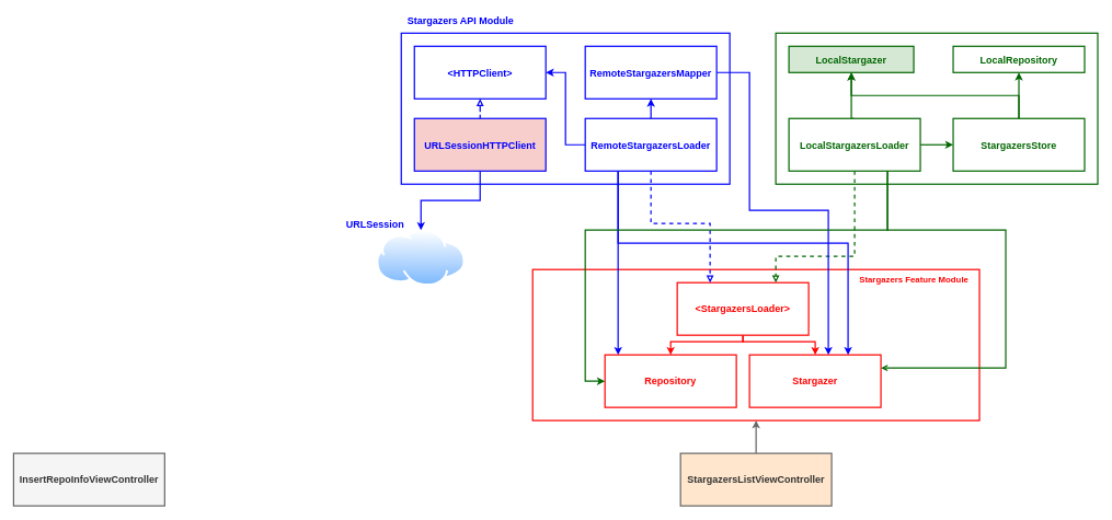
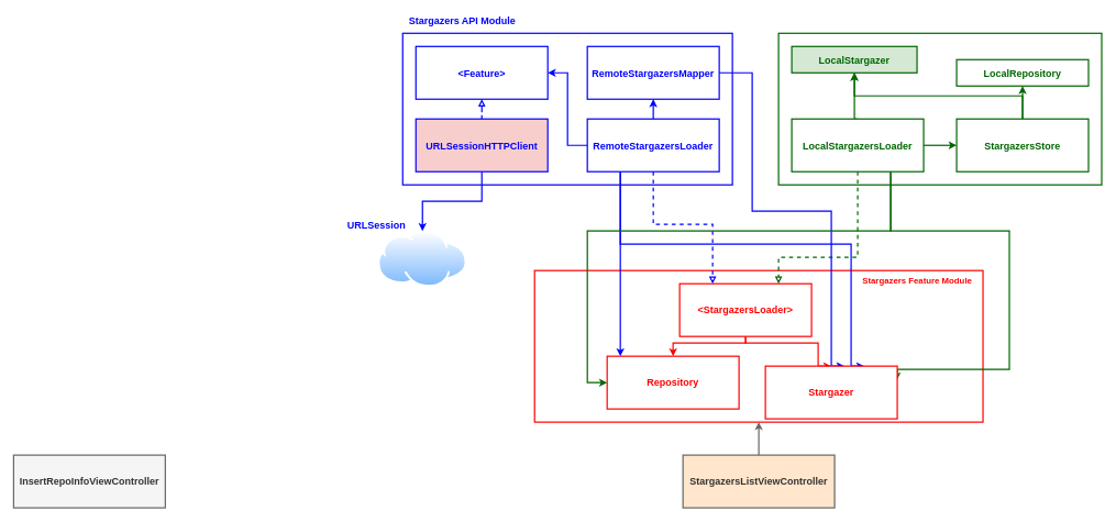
  <mxCell id="0" />
  <mxCell id="1" parent="0" />
  <mxCell id="2" value="" style="rounded=0;whiteSpace=wrap;html=1;fillColor=none;strokeWidth=2;strokeColor=#FF0000;" parent="1" vertex="1"><mxGeometry x="810" y="410" width="680" height="230" as="geometry" /></mxCell>
  <mxCell id="3" value="" style="rounded=0;whiteSpace=wrap;html=1;fillColor=none;strokeWidth=2;strokeColor=#0000FF;" parent="1" vertex="1"><mxGeometry x="610" y="50" width="500" height="230" as="geometry" /></mxCell>
  <mxCell id="4" style="edgeStyle=orthogonalEdgeStyle;rounded=0;orthogonalLoop=1;jettySize=auto;html=1;fontSize=12;strokeWidth=2;strokeColor=#666666;fillColor=#f5f5f5;entryX=0.5;entryY=1;entryDx=0;entryDy=0;" parent="1" source="5" target="2" edge="1"><mxGeometry relative="1" as="geometry"><mxPoint x="1130" y="720" as="targetPoint" /></mxGeometry></mxCell>
  <mxCell id="5" value="StargazersListViewController" style="rounded=0;whiteSpace=wrap;html=1;strokeWidth=2;fontSize=15;fontStyle=1;strokeColor=#666666;fontColor=#333333;fillColor=#ffe6cc;" parent="1" vertex="1"><mxGeometry x="1035" y="690" width="230" height="80" as="geometry" /></mxCell>
  <mxCell id="6" value="" style="edgeStyle=orthogonalEdgeStyle;rounded=0;orthogonalLoop=1;jettySize=auto;html=1;fontSize=15;fontColor=#FF0000;endArrow=classic;endFill=1;strokeWidth=2;strokeColor=#FF0000;entryX=0.5;entryY=0;entryDx=0;entryDy=0;" parent="1" source="8" target="23" edge="1"><mxGeometry relative="1" as="geometry"><Array as="points"><mxPoint x="1130" y="520" /><mxPoint x="1020" y="520" /></Array></mxGeometry></mxCell>
  <mxCell id="7" style="edgeStyle=orthogonalEdgeStyle;rounded=0;orthogonalLoop=1;jettySize=auto;html=1;exitX=0.5;exitY=1;exitDx=0;exitDy=0;entryX=0.5;entryY=0;entryDx=0;entryDy=0;fontSize=11;fontColor=#006600;strokeWidth=2;strokeColor=#FF0000;" edge="1" parent="1" source="8" target="37"><mxGeometry relative="1" as="geometry"><Array as="points"><mxPoint x="1130" y="520" /><mxPoint x="1240" y="520" /></Array></mxGeometry></mxCell>
  <mxCell id="8" value="&amp;lt;StargazersLoader&amp;gt;" style="rounded=0;whiteSpace=wrap;html=1;fontSize=15;strokeWidth=2;fontStyle=1;strokeColor=#FF0000;fontColor=#FF0000;" parent="1" vertex="1"><mxGeometry x="1030" y="430" width="200" height="80" as="geometry" /></mxCell>
  <mxCell id="9" style="edgeStyle=orthogonalEdgeStyle;rounded=0;orthogonalLoop=1;jettySize=auto;html=1;fontSize=12;dashed=1;endArrow=block;endFill=0;strokeWidth=2;strokeColor=#0000FF;exitX=0.5;exitY=1;exitDx=0;exitDy=0;entryX=0.25;entryY=0;entryDx=0;entryDy=0;" parent="1" source="14" target="8" edge="1"><mxGeometry relative="1" as="geometry"><Array as="points"><mxPoint x="990" y="340" /><mxPoint x="1080" y="340" /></Array><mxPoint x="990" y="280" as="sourcePoint" /><mxPoint x="1130" y="340" as="targetPoint" /></mxGeometry></mxCell>
  <mxCell id="10" value="" style="edgeStyle=orthogonalEdgeStyle;rounded=0;orthogonalLoop=1;jettySize=auto;html=1;fontSize=15;fontColor=#0000FF;strokeWidth=2;strokeColor=#0000FF;entryX=1;entryY=0.5;entryDx=0;entryDy=0;" parent="1" source="14" target="19" edge="1"><mxGeometry relative="1" as="geometry" /></mxCell>
  <mxCell id="11" value="" style="edgeStyle=orthogonalEdgeStyle;rounded=0;orthogonalLoop=1;jettySize=auto;html=1;fontSize=15;fontColor=#0000FF;endArrow=classic;endFill=1;strokeColor=#0000FF;strokeWidth=2;" parent="1" source="14" target="21" edge="1"><mxGeometry relative="1" as="geometry" /></mxCell>
  <mxCell id="12" style="edgeStyle=orthogonalEdgeStyle;rounded=0;orthogonalLoop=1;jettySize=auto;html=1;exitX=0.25;exitY=1;exitDx=0;exitDy=0;entryX=0.75;entryY=0;entryDx=0;entryDy=0;fontSize=11;fontColor=#006600;strokeWidth=2;strokeColor=#0000FF;" edge="1" parent="1" source="14" target="37"><mxGeometry relative="1" as="geometry"><Array as="points"><mxPoint x="940" y="370" /><mxPoint x="1290" y="370" /></Array></mxGeometry></mxCell>
  <mxCell id="13" style="edgeStyle=orthogonalEdgeStyle;rounded=0;orthogonalLoop=1;jettySize=auto;html=1;exitX=0.25;exitY=1;exitDx=0;exitDy=0;entryX=0.1;entryY=0;entryDx=0;entryDy=0;entryPerimeter=0;fontSize=12;fontColor=#006600;strokeColor=#0000FF;strokeWidth=2;" edge="1" parent="1" source="14" target="23"><mxGeometry relative="1" as="geometry" /></mxCell>
  <mxCell id="14" value="RemoteStargazersLoader" style="rounded=0;whiteSpace=wrap;html=1;fontSize=15;strokeWidth=2;fontStyle=1;strokeColor=#0000FF;fontColor=#0000FF;" parent="1" vertex="1"><mxGeometry x="890" y="180" width="200" height="80" as="geometry" /></mxCell>
  <mxCell id="15" value="InsertRepoInfoViewController" style="rounded=0;whiteSpace=wrap;html=1;strokeWidth=2;fontSize=15;fontStyle=1;strokeColor=#666666;fontColor=#333333;fillColor=#f5f5f5;" parent="1" vertex="1"><mxGeometry x="20" y="690" width="230" height="80" as="geometry" /></mxCell>
  <mxCell id="16" value="" style="rounded=0;whiteSpace=wrap;html=1;fontSize=15;strokeWidth=2;fontStyle=1;fillColor=none;strokeColor=#006600;" parent="1" vertex="1"><mxGeometry x="1180" y="50" width="490" height="230" as="geometry" /></mxCell>
  <mxCell id="17" style="edgeStyle=orthogonalEdgeStyle;rounded=0;orthogonalLoop=1;jettySize=auto;html=1;exitX=0.5;exitY=1;exitDx=0;exitDy=0;strokeWidth=2;dashed=1;endArrow=block;endFill=0;strokeColor=#006600;" parent="1" source="33" edge="1"><mxGeometry relative="1" as="geometry"><mxPoint x="1180" y="430" as="targetPoint" /><Array as="points"><mxPoint x="1300" y="390" /><mxPoint x="1180" y="390" /></Array></mxGeometry></mxCell>
  <mxCell id="18" value="Stargazers API Module" style="text;html=1;align=center;verticalAlign=middle;resizable=0;points=[];autosize=1;strokeColor=none;fontSize=15;fontStyle=1;fontColor=#0000FF;" parent="1" vertex="1"><mxGeometry x="610" y="20" width="180" height="20" as="geometry" /></mxCell>
- <mxCell id="19" value="&amp;lt;HTTPClient&amp;gt;" style="rounded=0;whiteSpace=wrap;html=1;fontSize=15;strokeWidth=2;fontStyle=1;strokeColor=#0000FF;fontColor=#0000FF;" parent="1" vertex="1"><mxGeometry x="630" y="70" width="200" height="80" as="geometry" /></mxCell>
+ <mxCell id="19" value="&amp;lt;Feature&amp;gt;" style="rounded=0;whiteSpace=wrap;html=1;fontSize=15;strokeWidth=2;fontStyle=1;strokeColor=#0000FF;fontColor=#0000FF;" parent="1" vertex="1"><mxGeometry x="630" y="70" width="200" height="80" as="geometry" /></mxCell>
  <mxCell id="20" style="edgeStyle=orthogonalEdgeStyle;rounded=0;orthogonalLoop=1;jettySize=auto;html=1;exitX=1;exitY=0.5;exitDx=0;exitDy=0;entryX=0.6;entryY=0;entryDx=0;entryDy=0;entryPerimeter=0;fontSize=11;fontColor=#006600;strokeColor=#0000FF;strokeWidth=2;" edge="1" parent="1" source="21" target="37"><mxGeometry relative="1" as="geometry"><Array as="points"><mxPoint x="1140" y="110" /><mxPoint x="1140" y="320" /><mxPoint x="1260" y="320" /></Array></mxGeometry></mxCell>
  <mxCell id="21" value="RemoteStargazersMapper" style="rounded=0;whiteSpace=wrap;html=1;fontSize=15;strokeWidth=2;fontStyle=1;strokeColor=#0000FF;fontColor=#0000FF;" parent="1" vertex="1"><mxGeometry x="890" y="70" width="200" height="80" as="geometry" /></mxCell>
  <mxCell id="22" value="Stargazers Feature Module" style="text;html=1;align=center;verticalAlign=middle;resizable=0;points=[];autosize=1;strokeColor=none;fontSize=13;fontStyle=1;fontColor=#FF0000;" parent="1" vertex="1"><mxGeometry x="1300" y="415.05" width="180" height="20" as="geometry" /></mxCell>
  <mxCell id="23" value="Repository" style="rounded=0;whiteSpace=wrap;html=1;fontSize=15;strokeWidth=2;fontStyle=1;strokeColor=#FF0000;fontColor=#FF0000;" parent="1" vertex="1"><mxGeometry x="920" y="540" width="200" height="80" as="geometry" /></mxCell>
  <mxCell id="24" value="" style="edgeStyle=orthogonalEdgeStyle;rounded=0;orthogonalLoop=1;jettySize=auto;html=1;strokeWidth=2;strokeColor=#0000FF;dashed=1;endArrow=block;endFill=0;" parent="1" source="26" target="19" edge="1"><mxGeometry relative="1" as="geometry" /></mxCell>
  <mxCell id="25" value="" style="edgeStyle=orthogonalEdgeStyle;rounded=0;orthogonalLoop=1;jettySize=auto;html=1;endArrow=classic;endFill=1;strokeWidth=2;strokeColor=#0000FF;" parent="1" source="26" target="27" edge="1"><mxGeometry relative="1" as="geometry" /></mxCell>
  <mxCell id="26" value="URLSessionHTTPClient" style="rounded=0;whiteSpace=wrap;html=1;fontSize=15;strokeWidth=2;fontStyle=1;strokeColor=#0000FF;fontColor=#0000FF;fillColor=#f8cecc;" parent="1" vertex="1"><mxGeometry x="630" y="180" width="200" height="80" as="geometry" /></mxCell>
  <mxCell id="27" value="" style="aspect=fixed;perimeter=ellipsePerimeter;html=1;align=center;shadow=0;dashed=0;spacingTop=3;image;image=img/lib/active_directory/internet_cloud.svg;" parent="1" vertex="1"><mxGeometry x="572.5" y="350" width="135" height="85.05" as="geometry" /></mxCell>
  <mxCell id="28" value="URLSession" style="text;html=1;align=center;verticalAlign=middle;resizable=0;points=[];autosize=1;strokeColor=none;fontSize=15;fontStyle=1;fontColor=#0000FF;" parent="1" vertex="1"><mxGeometry x="520" y="330" width="100" height="20" as="geometry" /></mxCell>
  <mxCell id="29" style="edgeStyle=orthogonalEdgeStyle;rounded=0;orthogonalLoop=1;jettySize=auto;html=1;exitX=1;exitY=0.5;exitDx=0;exitDy=0;entryX=0;entryY=0.5;entryDx=0;entryDy=0;fontColor=#006600;strokeColor=#006600;fontSize=11;strokeWidth=2;" edge="1" parent="1" source="33" target="36"><mxGeometry relative="1" as="geometry" /></mxCell>
  <mxCell id="30" style="edgeStyle=orthogonalEdgeStyle;rounded=0;orthogonalLoop=1;jettySize=auto;html=1;exitX=0.5;exitY=0;exitDx=0;exitDy=0;entryX=0.5;entryY=1;entryDx=0;entryDy=0;fontSize=11;fontColor=#006600;strokeColor=#006600;strokeWidth=2;" edge="1" parent="1" source="33" target="38"><mxGeometry relative="1" as="geometry"><Array as="points"><mxPoint x="1295" y="180" /></Array></mxGeometry></mxCell>
  <mxCell id="31" style="edgeStyle=orthogonalEdgeStyle;rounded=0;orthogonalLoop=1;jettySize=auto;html=1;exitX=0.75;exitY=1;exitDx=0;exitDy=0;entryX=1;entryY=0.25;entryDx=0;entryDy=0;fontSize=12;fontColor=#006600;strokeWidth=2;strokeColor=#006600;endArrow=open;" edge="1" parent="1" source="33" target="37"><mxGeometry relative="1" as="geometry"><Array as="points"><mxPoint x="1350" y="350" /><mxPoint x="1530" y="350" /><mxPoint x="1530" y="560" /></Array></mxGeometry></mxCell>
  <mxCell id="32" style="edgeStyle=orthogonalEdgeStyle;rounded=0;orthogonalLoop=1;jettySize=auto;html=1;exitX=0.75;exitY=1;exitDx=0;exitDy=0;entryX=0;entryY=0.5;entryDx=0;entryDy=0;fontSize=12;fontColor=#006600;strokeColor=#006600;strokeWidth=2;" edge="1" parent="1" source="33" target="23"><mxGeometry relative="1" as="geometry"><Array as="points"><mxPoint x="1350" y="350" /><mxPoint x="890" y="350" /><mxPoint x="890" y="580" /></Array></mxGeometry></mxCell>
  <mxCell id="33" value="LocalStargazersLoader" style="rounded=0;whiteSpace=wrap;html=1;fontSize=15;strokeWidth=2;fontStyle=1;strokeColor=#006600;fontColor=#006600;" vertex="1" parent="1"><mxGeometry x="1200" y="180" width="200" height="80" as="geometry" /></mxCell>
  <mxCell id="34" style="edgeStyle=orthogonalEdgeStyle;rounded=0;orthogonalLoop=1;jettySize=auto;html=1;exitX=0.5;exitY=0;exitDx=0;exitDy=0;entryX=0.5;entryY=1;entryDx=0;entryDy=0;fontSize=11;fontColor=#006600;strokeWidth=2;strokeColor=#006600;" edge="1" parent="1" source="36" target="39"><mxGeometry relative="1" as="geometry" /></mxCell>
  <mxCell id="35" style="edgeStyle=orthogonalEdgeStyle;rounded=0;orthogonalLoop=1;jettySize=auto;html=1;exitX=0.5;exitY=0;exitDx=0;exitDy=0;entryX=0.5;entryY=1;entryDx=0;entryDy=0;fontSize=11;fontColor=#006600;strokeWidth=2;strokeColor=#006600;" edge="1" parent="1" source="36" target="38"><mxGeometry relative="1" as="geometry" /></mxCell>
  <mxCell id="36" value="StargazersStore" style="rounded=0;whiteSpace=wrap;html=1;fontSize=15;strokeWidth=2;fontStyle=1;strokeColor=#006600;fontColor=#006600;" vertex="1" parent="1"><mxGeometry x="1450" y="180" width="200" height="80" as="geometry" /></mxCell>
- <mxCell id="37" value="Stargazer" style="rounded=0;whiteSpace=wrap;html=1;fontSize=15;strokeWidth=2;fontStyle=1;strokeColor=#FF0000;fontColor=#FF0000;" vertex="1" parent="1"><mxGeometry x="1140" y="540" width="200" height="80" as="geometry" /></mxCell>
+ <mxCell id="37" value="Stargazer" style="rounded=0;whiteSpace=wrap;html=1;fontSize=15;strokeWidth=2;fontStyle=1;strokeColor=#FF0000;fontColor=#FF0000;" vertex="1" parent="1"><mxGeometry x="1160" y="555" width="200" height="80" as="geometry" /></mxCell>
  <mxCell id="38" value="LocalStargazer" style="rounded=0;whiteSpace=wrap;html=1;fontSize=15;strokeWidth=2;fontStyle=1;strokeColor=#006600;fontColor=#006600;fillColor=#d5e8d4;" vertex="1" parent="1"><mxGeometry x="1200" y="70" width="190" height="40" as="geometry" /></mxCell>
- <mxCell id="39" value="LocalRepository" style="rounded=0;whiteSpace=wrap;html=1;fontSize=15;strokeWidth=2;fontStyle=1;strokeColor=#006600;fontColor=#006600;" vertex="1" parent="1"><mxGeometry x="1450" y="70" width="200" height="40" as="geometry" /></mxCell>
+ <mxCell id="39" value="LocalRepository" style="rounded=0;whiteSpace=wrap;html=1;fontSize=15;strokeWidth=2;fontStyle=1;strokeColor=#006600;fontColor=#006600;" vertex="1" parent="1"><mxGeometry x="1450" y="90" width="200" height="40" as="geometry" /></mxCell>
